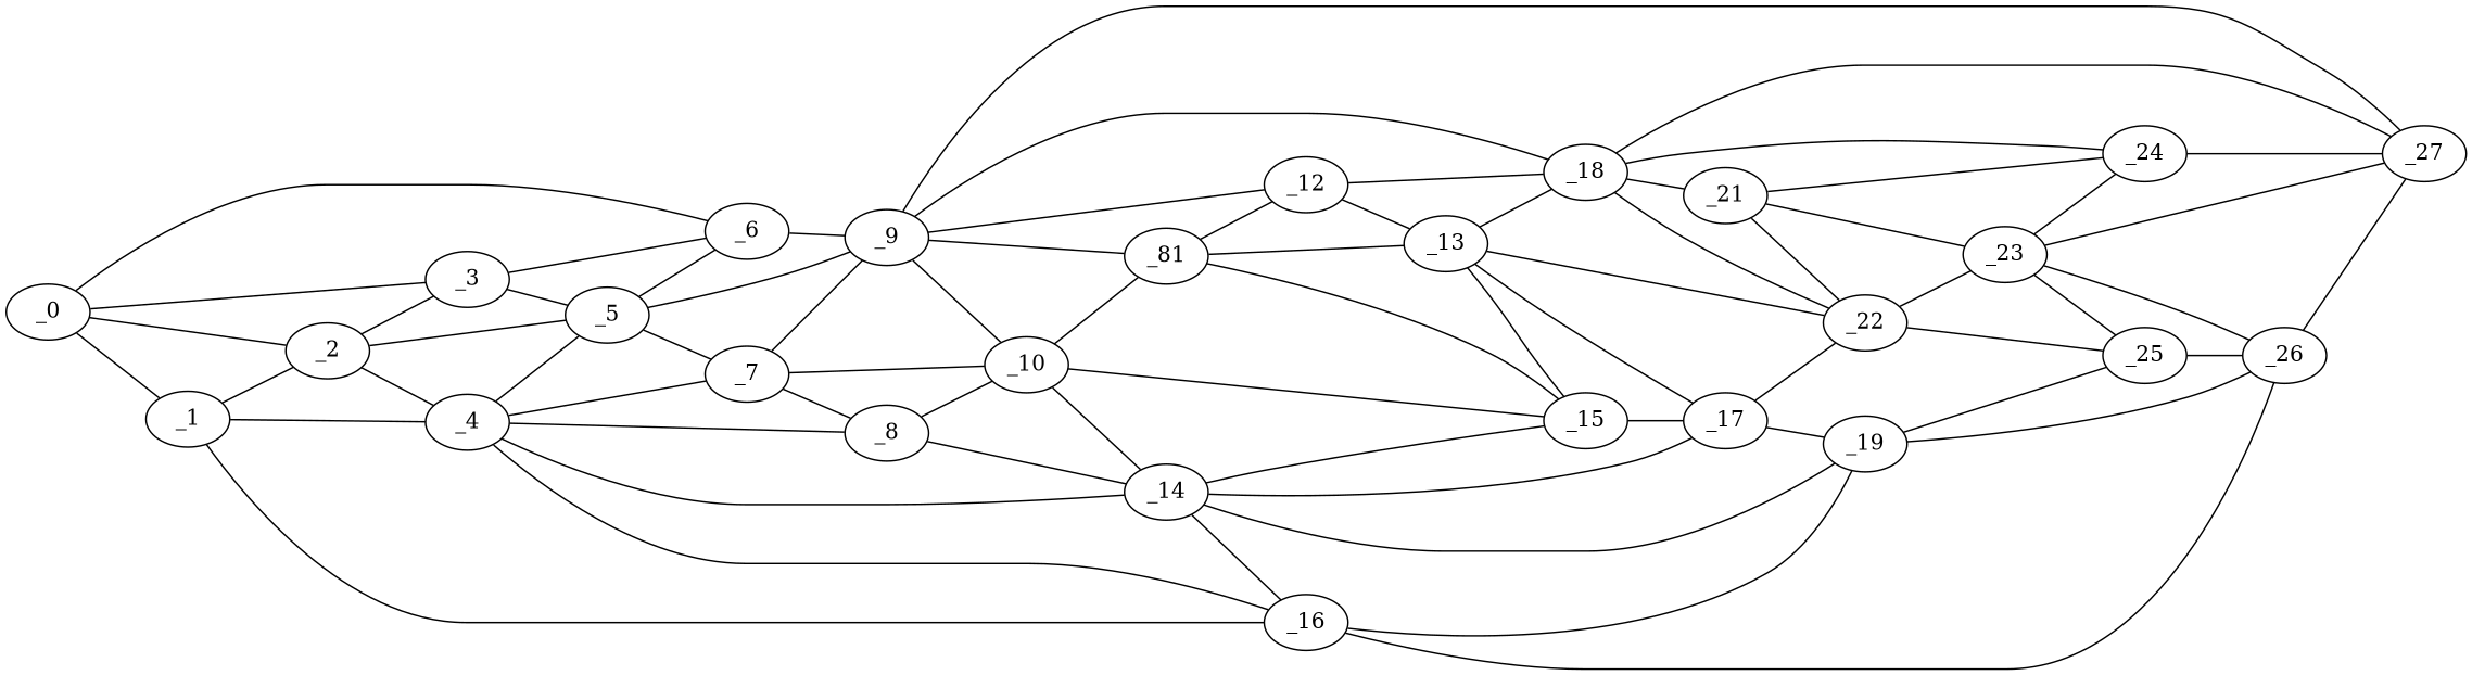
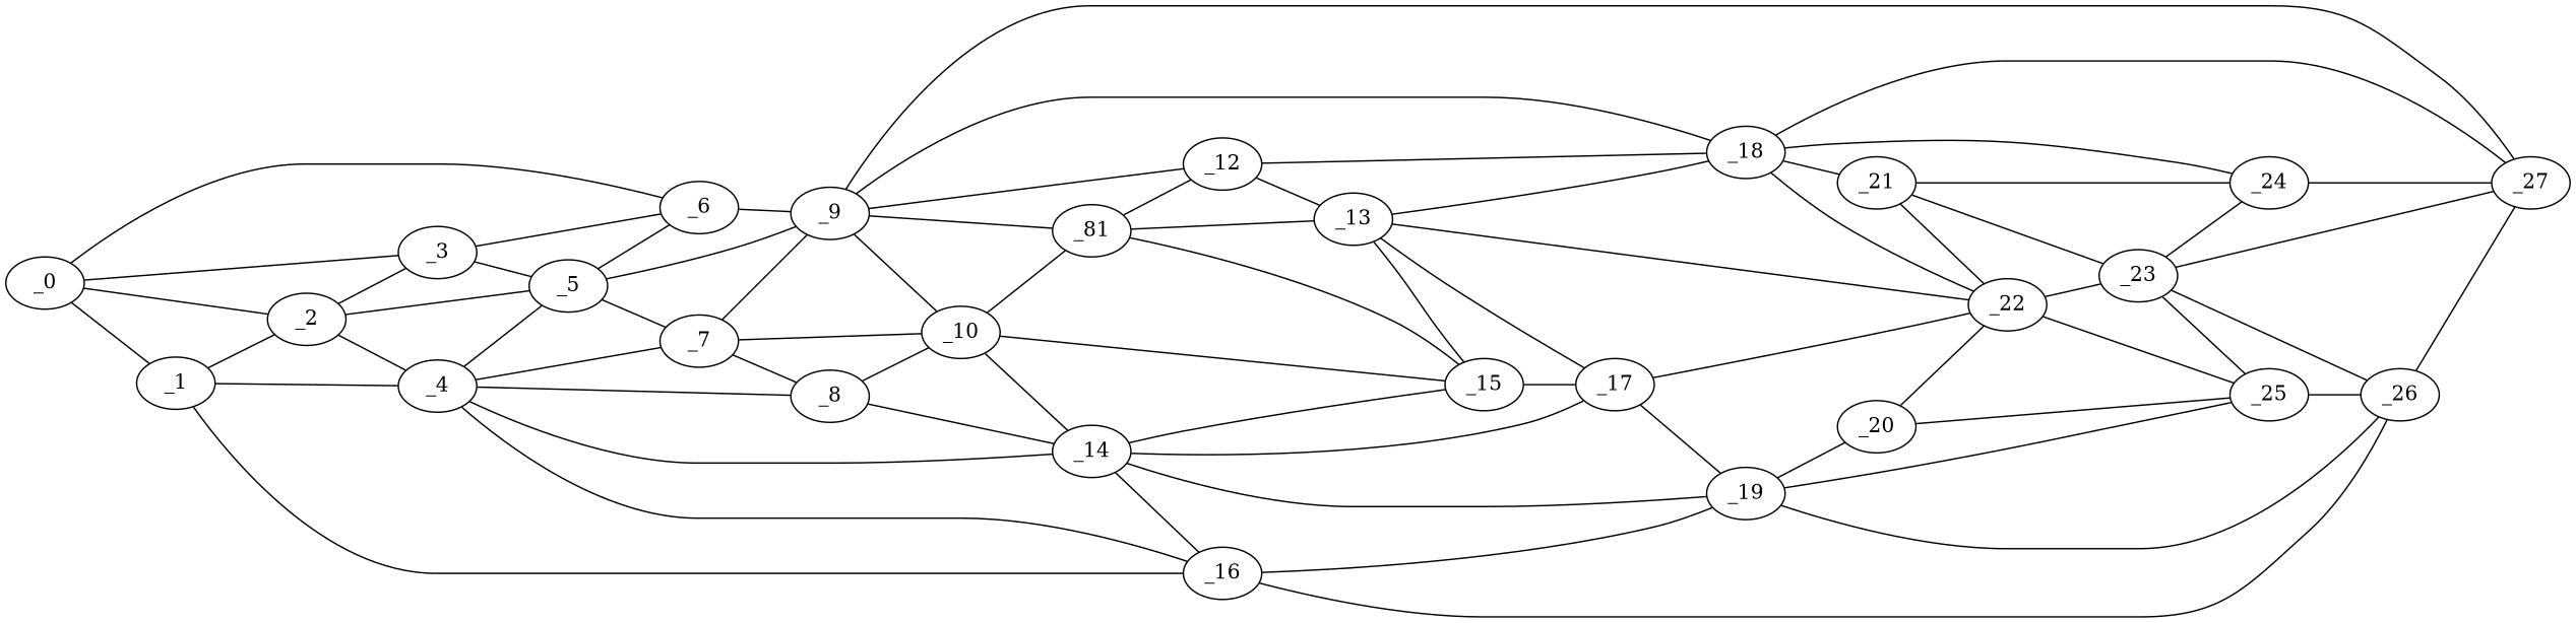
  graph {
    rankdir=LR
    node [x=5 y=74]
    edge [valence=2]
    _0 [y=51]
    _1
    _2 [x=14 y=58]
    _3 [x=18 y=48]
    _6 [x=40 y=33]
    _4 [x=29 y=79]
    _16 [x=94 y=95]
    _5 [x=30 y=60]
    _9 [x=59 y=36]
    _7 [x=53 y=70]
    _8 [x=58 y=71]
    _14 [x=85 y=91]
    _19 [x=103 y=87]
    _26 [x=125 y=73]
    _10 [x=66 y=67]
    n16 [label=_81 x=74 y=60]
    _12 [x=78 y=47]
    _18 [x=98 y=46]
    _27 [x=126 y=50]
    _15 [x=86 y=73]
    _17 [x=95]
+   _20 [x=105 y=80]
    _25 [x=120 y=75]
    _22 [x=109 y=70]
    _13 [x=85 y=63]
    _21 [x=107 y=48]
    _24 [x=115 y=49]
    _23 [x=113 y=65]
    _0 -- _1 [valence=1]
    _0 -- _2
    _0 -- _3 [valence=1]
    _0 -- _6 [valence=1]
    _1 -- _2
    _1 -- _4
    _1 -- _16 [valence=1]
    _2 -- _3
    _2 -- _4 [valence=1]
    _2 -- _5
    _3 -- _6
    _3 -- _5 [valence=1]
    _6 -- _9 [valence=1]
    _4 -- _16
    _4 -- _5 [valence=1]
    _4 -- _7 [valence=1]
    _4 -- _8
    _4 -- _14
    _16 -- _19
    _16 -- _26 [valence=1]
    _5 -- _6 [valence=1]
    _5 -- _9
    _5 -- _7 [valence=1]
    _9 -- _10
    _9 -- n16 [valence=1]
    _9 -- _12
    _9 -- _18
    _9 -- _27 [valence=1]
    _7 -- _9
    _7 -- _8
    _7 -- _10 [valence=1]
    _8 -- _14
    _8 -- _10
    _14 -- _16 [valence=1]
    _14 -- _19
    _14 -- _15
    _14 -- _17
    _19 -- _26 [valence=1]
+   _19 -- _20 [valence=1]
    _19 -- _25
    _26 -- _27 [valence=1]
    _10 -- _14
    _10 -- n16
    _10 -- _15 [valence=1]
    n16 -- _12
    n16 -- _15
    n16 -- _13
    _12 -- _18
    _12 -- _13
    _18 -- _27
    _18 -- _22
    _18 -- _21 [valence=1]
    _18 -- _24
    _15 -- _17
    _17 -- _19
    _17 -- _22
+   _20 -- _25
+   _20 -- _22 [valence=1]
    _25 -- _26
    _22 -- _25 [valence=1]
    _22 -- _23
    _13 -- _18
    _13 -- _15
    _13 -- _17
    _13 -- _22
    _21 -- _22 [valence=1]
    _21 -- _24
    _21 -- _23
    _24 -- _27 [valence=1]
    _23 -- _26 [valence=1]
    _23 -- _27
    _23 -- _25
    _23 -- _24 [valence=1]
  }
